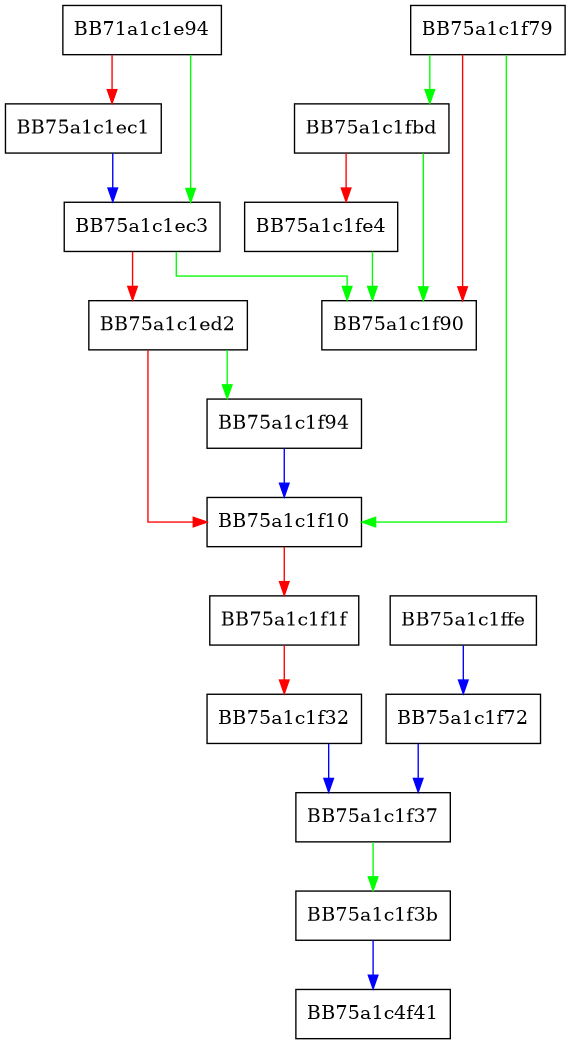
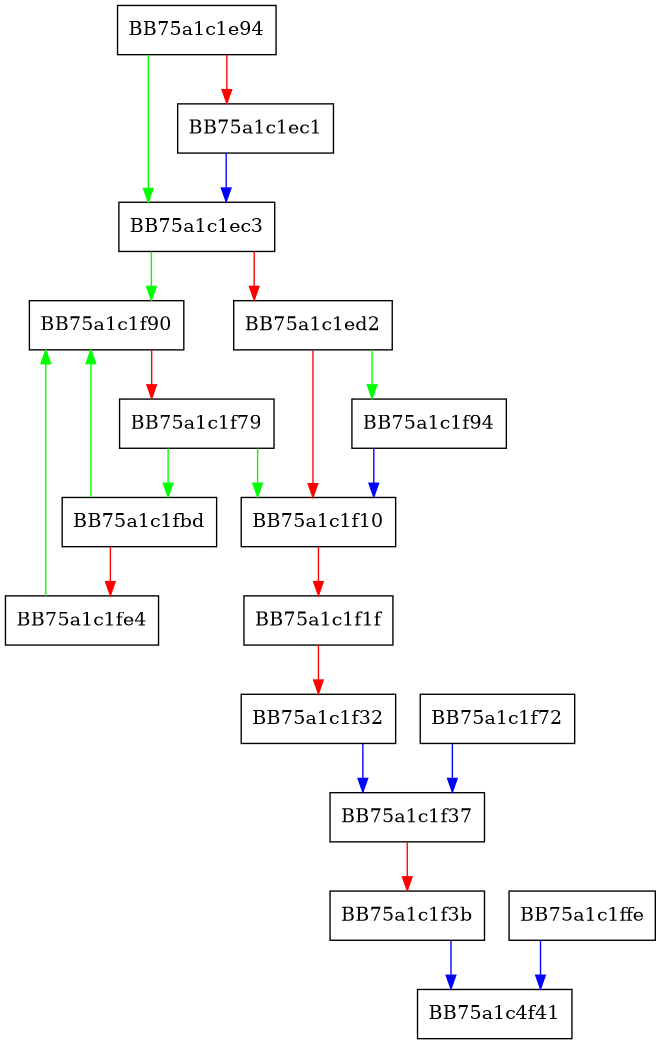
  digraph {
    splines=ortho
    node [shape=box]
    edge [color=red]
-   BB75a1c1e94 [label=BB71a1c1e94]
+   BB75a1c1e94
    BB75a1c1ec3
    BB75a1c1ec1
    BB75a1c1f90
    BB75a1c1ed2
    BB75a1c1f94
    BB75a1c1f10
    BB75a1c1f1f
    BB75a1c1f79
    BB75a1c1fbd
    BB75a1c1f32
    BB75a1c1fe4
    BB75a1c1f72
    BB75a1c1f37
    BB75a1c1f3b
    n16 [label=BB75a1c4f41]
    BB75a1c1ffe
    BB75a1c1e94 -> BB75a1c1ec3 [color=green]
    BB75a1c1e94 -> BB75a1c1ec1
    BB75a1c1ec3 -> BB75a1c1f90 [color=green]
    BB75a1c1ec3 -> BB75a1c1ed2
    BB75a1c1ec1 -> BB75a1c1ec3 [color=blue]
    BB75a1c1ed2 -> BB75a1c1f94 [color=green]
    BB75a1c1ed2 -> BB75a1c1f10
    BB75a1c1f94 -> BB75a1c1f10 [color=blue]
    BB75a1c1f10 -> BB75a1c1f1f
    BB75a1c1f1f -> BB75a1c1f32
-   BB75a1c1f79 -> BB75a1c1f90
+   BB75a1c1f90 -> BB75a1c1f79
    BB75a1c1f79 -> BB75a1c1f10 [color=green]
    BB75a1c1f79 -> BB75a1c1fbd [color=green]
    BB75a1c1fbd -> BB75a1c1f90 [color=green]
    BB75a1c1fbd -> BB75a1c1fe4
    BB75a1c1f32 -> BB75a1c1f37 [color=blue]
    BB75a1c1fe4 -> BB75a1c1f90 [color=green]
    BB75a1c1f72 -> BB75a1c1f37 [color=blue]
-   BB75a1c1f37 -> BB75a1c1f3b [color=green]
+   BB75a1c1f37 -> BB75a1c1f3b
    BB75a1c1f3b -> n16 [color=blue]
-   BB75a1c1ffe -> BB75a1c1f72 [color=blue]
+   BB75a1c1ffe -> n16 [color=blue]
  }
